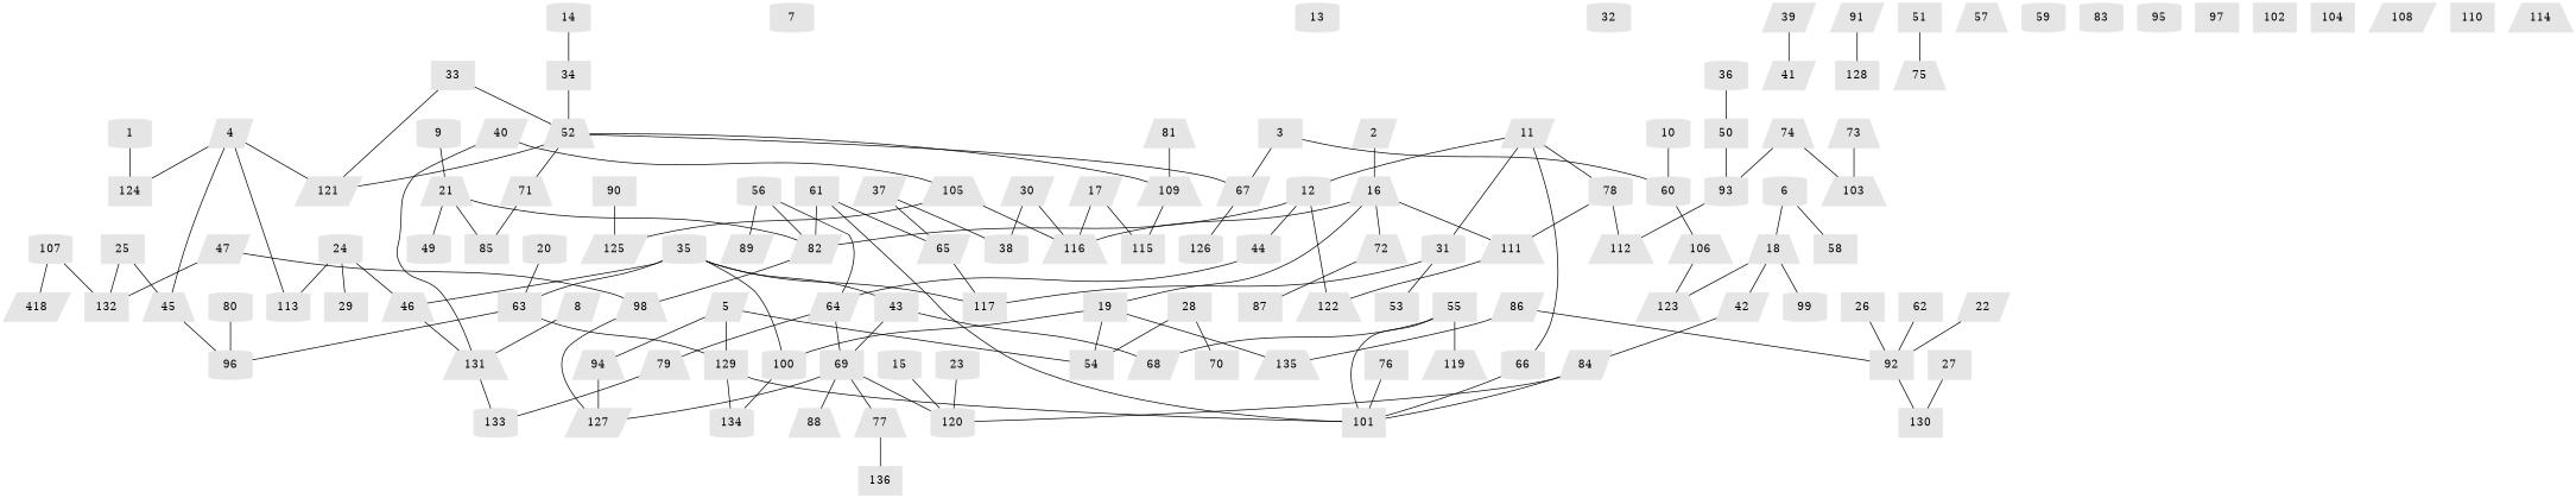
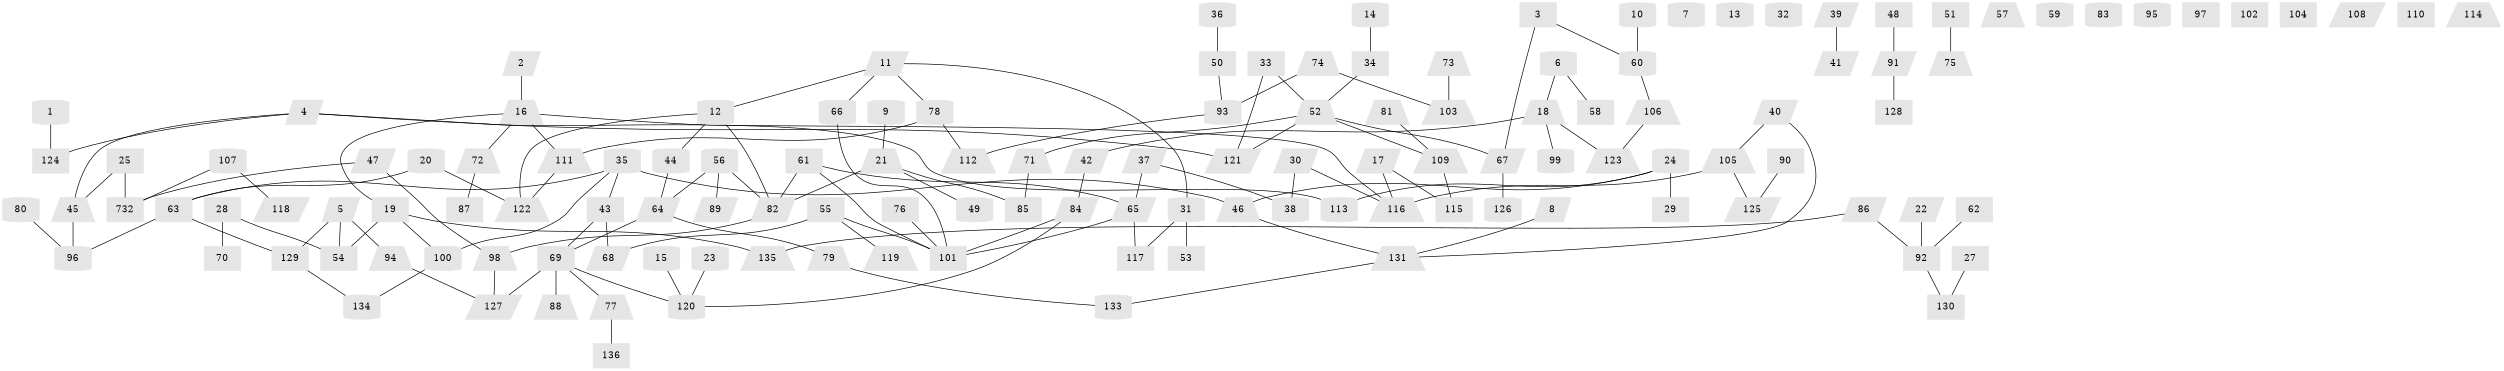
  graph {
    node [color=gray90 shape=box style=filled]
    1 [shape=cylinder]
    124
    2 [shape=parallelogram]
    16 [shape=trapezium]
    19
    72 [shape=trapezium]
    111 [shape=trapezium]
    116 [shape=trapezium]
    60 [shape=cylinder]
    3
    67 [shape=parallelogram]
    106 [shape=trapezium]
    126 [shape=cylinder]
    4 [shape=parallelogram]
    45 [shape=trapezium]
    113 [shape=cylinder]
    121 [shape=parallelogram]
    96 [shape=cylinder]
    5 [shape=parallelogram]
    54
    94 [shape=trapezium]
    129
    127 [shape=parallelogram]
    134 [shape=cylinder]
    6 [shape=cylinder]
    18 [shape=trapezium]
    58
    42 [shape=parallelogram]
    99 [shape=cylinder]
    123 [shape=trapezium]
    7 [shape=cylinder]
    8 [shape=parallelogram]
    131 [shape=trapezium]
    133 [shape=cylinder]
    9 [shape=cylinder]
    21 [shape=trapezium]
    82 [shape=parallelogram]
    49 [shape=cylinder]
    85
    10 [shape=cylinder]
    11 [shape=parallelogram]
    12 [shape=cylinder]
    31 [shape=cylinder]
    66 [shape=cylinder]
    78 [shape=cylinder]
    44 [shape=cylinder]
    122 [shape=trapezium]
    53
    117
    101
    112 [shape=trapezium]
    64 [shape=parallelogram]
    98 [shape=trapezium]
    13 [shape=cylinder]
    14 [shape=cylinder]
    34
    52 [shape=trapezium]
    15 [shape=cylinder]
    120 [shape=cylinder]
    100 [shape=cylinder]
    135 [shape=trapezium]
    87
    17 [shape=parallelogram]
    115
    84 [shape=parallelogram]
    20 [shape=cylinder]
    63
    22 [shape=parallelogram]
    92
    130
    23 [shape=cylinder]
    24 [shape=cylinder]
    29
    46 [shape=trapezium]
    25
-   132
-   26
+   132 [label=732]
    27
    28
    70
    30 [shape=parallelogram]
    38 [shape=cylinder]
    32 [shape=cylinder]
    33
    71 [shape=trapezium]
    109 [shape=trapezium]
    35 [shape=cylinder]
    43
    68 [shape=parallelogram]
    69
    36 [shape=cylinder]
    50
    93 [shape=cylinder]
    37 [shape=parallelogram]
    65 [shape=parallelogram]
    39 [shape=parallelogram]
    41 [shape=parallelogram]
    40 [shape=parallelogram]
    105 [shape=trapezium]
    125 [shape=parallelogram]
    77 [shape=trapezium]
    88 [shape=trapezium]
    79 [shape=trapezium]
    47 [shape=parallelogram]
    91 [shape=parallelogram]
+   48
    128
    75 [shape=trapezium]
    51
    55
    119 [shape=trapezium]
    56 [shape=cylinder]
    89 [shape=parallelogram]
    57 [shape=trapezium]
    59 [shape=cylinder]
    61
    62
    136
    73 [shape=trapezium]
    103 [shape=trapezium]
    74 [shape=trapezium]
    76
    80 [shape=cylinder]
    81 [shape=trapezium]
    83 [shape=cylinder]
    86 [shape=parallelogram]
    90
    95 [shape=cylinder]
    97
    102
    104
    107 [shape=cylinder]
-   118 [shape=parallelogram label=418]
+   118 [shape=parallelogram]
    108 [shape=parallelogram]
    110
    114 [shape=trapezium]
    1 -- 124
    2 -- 16
    16 -- 19
    16 -- 72
    16 -- 111
    16 -- 116
    19 -- 54
    19 -- 100
    19 -- 135
    72 -- 87
    111 -- 122
    60 -- 106
    3 -- 60
    3 -- 67
    67 -- 126
    106 -- 123
    4 -- 124
    4 -- 45
    4 -- 113
    4 -- 121
    45 -- 96
    5 -- 54
    5 -- 94
    5 -- 129
    94 -- 127
    129 -- 134
    6 -- 18
    6 -- 58
    18 -- 42
    18 -- 99
    18 -- 123
    42 -- 84
    8 -- 131
    131 -- 133
    9 -- 21
    21 -- 82
    21 -- 49
    21 -- 85
    82 -- 98
    10 -- 60
    11 -- 12
    11 -- 31
    11 -- 66
    11 -- 78
    12 -- 82
    12 -- 44
    12 -- 122
    31 -- 53
    31 -- 117
    66 -- 101
    78 -- 111
    78 -- 112
    44 -- 64
    64 -- 69
    64 -- 79
    98 -- 127
    14 -- 34
    34 -- 52
    52 -- 67
    52 -- 121
    52 -- 71
    52 -- 109
    15 -- 120
    100 -- 134
    17 -- 116
    17 -- 115
    84 -- 101
    84 -- 120
+   20 -- 122
    20 -- 63
    63 -- 96
    63 -- 129
    22 -- 92
    92 -- 130
    23 -- 120
    24 -- 113
    24 -- 29
    24 -- 46
    46 -- 131
    25 -- 45
    25 -- 132
-   26 -- 92
    27 -- 130
    28 -- 54
    28 -- 70
    30 -- 116
    30 -- 38
    33 -- 121
    33 -- 52
    71 -- 85
    109 -- 115
-   35 -- 117
    35 -- 100
    35 -- 63
    35 -- 46
    35 -- 43
    43 -- 68
    43 -- 69
    69 -- 127
    69 -- 120
    69 -- 77
    69 -- 88
    36 -- 50
    50 -- 93
    93 -- 112
    37 -- 38
    37 -- 65
    65 -- 117
-   129 -- 101
+   65 -- 101
    39 -- 41
    40 -- 131
    40 -- 105
    105 -- 116
    105 -- 125
    77 -- 136
    79 -- 133
    47 -- 98
    47 -- 132
    91 -- 128
+   48 -- 91
    51 -- 75
    55 -- 101
    55 -- 68
    55 -- 119
    56 -- 82
    56 -- 64
    56 -- 89
    61 -- 82
    61 -- 101
    61 -- 65
    62 -- 92
    73 -- 103
    74 -- 93
    74 -- 103
    76 -- 101
    80 -- 96
    81 -- 109
    86 -- 135
    86 -- 92
    90 -- 125
    107 -- 132
    107 -- 118
  }
